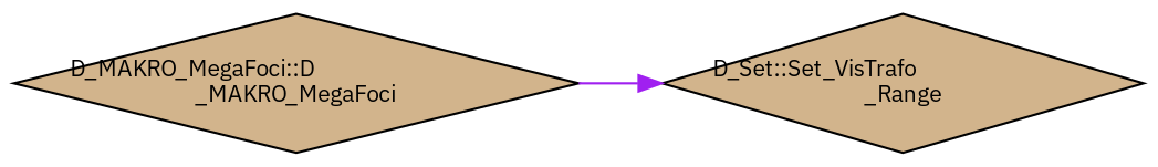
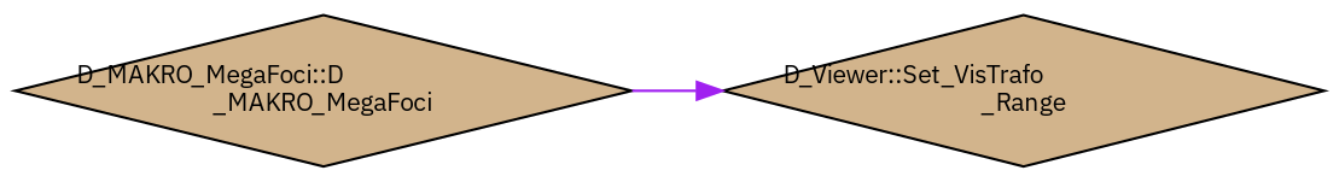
  digraph {
    rankdir=RL
    fontname="IBM Plex Sans"
    node [color=black fillcolor=tan fontname="IBM Plex Sans" fontsize=10 shape=diamond style=filled]
-   n1 [fontcolor=black height=0.2 label="D_Set::Set_VisTrafo\l_Range" width=0.4]
+   n1 [fontcolor=black height=0.2 label="D_Viewer::Set_VisTrafo\l_Range" width=0.4]
    n2 [height=0.2 label="D_MAKRO_MegaFoci::D\l_MAKRO_MegaFoci" width=0.4]
    n1 -> n2 [color=purple dir=back fontname="IBM Plex Sans" fontsize=10 labelfontname=Helvetica labelfontsize=10 style=solid]
  }
